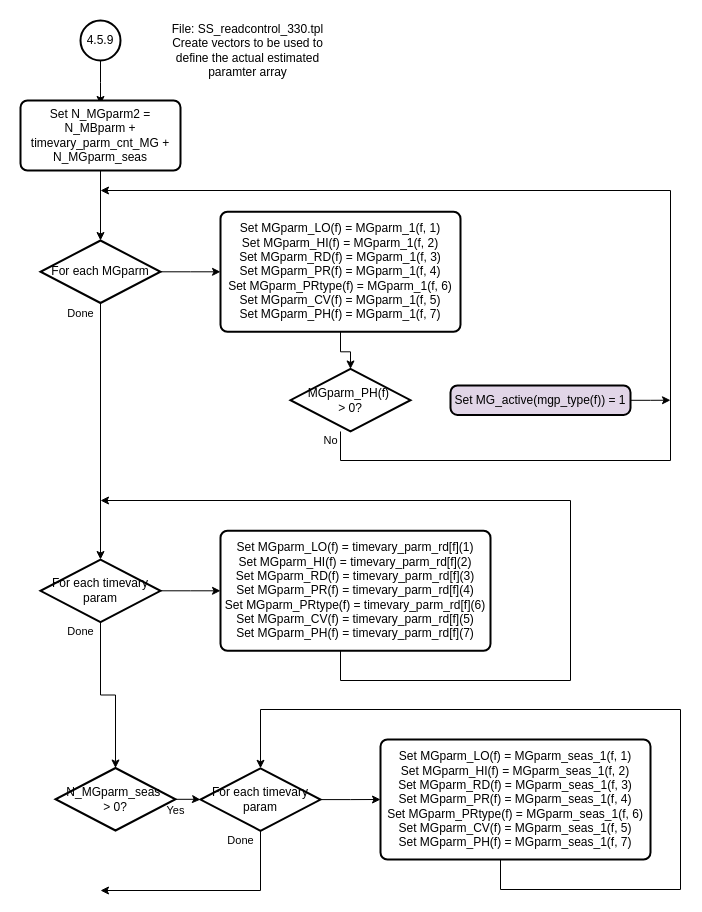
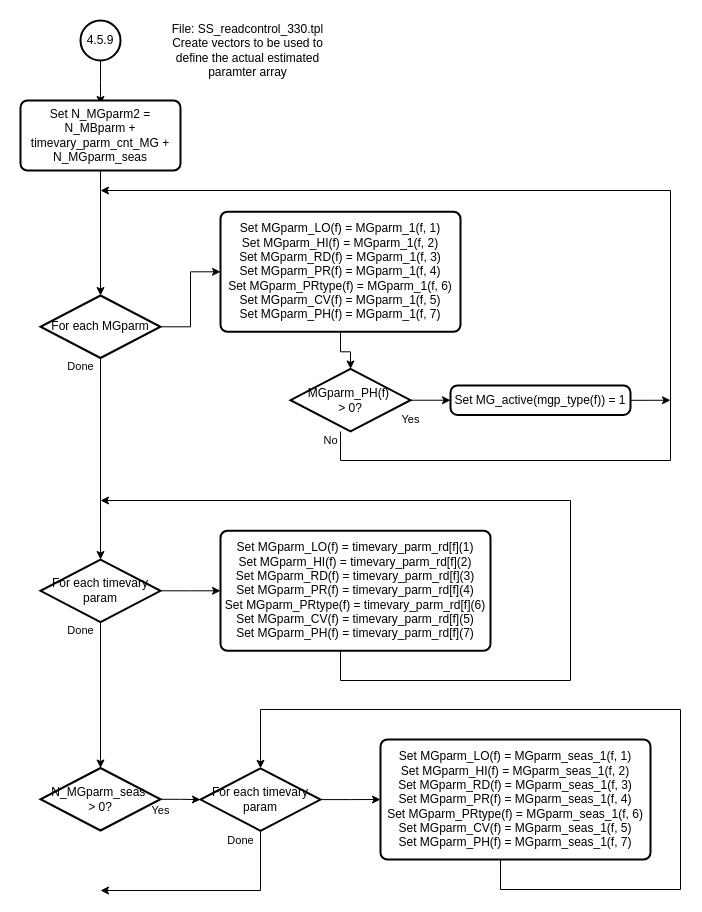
  <mxCell id="0" />
  <mxCell id="1" parent="0" />
  <mxCell id="2" style="edgeStyle=orthogonalEdgeStyle;rounded=0;orthogonalLoop=1;jettySize=auto;html=1;" parent="1" source="3" edge="1"><mxGeometry relative="1" as="geometry"><mxPoint x="100" y="103.97" as="targetPoint" /></mxGeometry></mxCell>
  <mxCell id="3" value="4.5.9" style="strokeWidth=2;html=1;shape=mxgraph.flowchart.start_2;whiteSpace=wrap;" parent="1" vertex="1"><mxGeometry x="80" y="20" width="40" height="40" as="geometry" /></mxCell>
  <mxCell id="4" value="File: SS_readcontrol_330.tpl&lt;br&gt;Create vectors to be used to define the actual estimated paramter array" style="text;html=1;strokeColor=none;fillColor=none;align=center;verticalAlign=middle;whiteSpace=wrap;rounded=0;" parent="1" vertex="1"><mxGeometry x="160" y="20" width="175" height="60" as="geometry" /></mxCell>
  <mxCell id="5" value="Done" style="edgeStyle=orthogonalEdgeStyle;rounded=0;orthogonalLoop=1;jettySize=auto;html=1;" parent="1" source="7" target="21" edge="1"><mxGeometry x="-0.925" y="-20" relative="1" as="geometry"><mxPoint x="100" y="350" as="sourcePoint" /><mxPoint x="100" y="617.5" as="targetPoint" /><mxPoint as="offset" /></mxGeometry></mxCell>
  <mxCell id="6" style="edgeStyle=orthogonalEdgeStyle;rounded=0;orthogonalLoop=1;jettySize=auto;html=1;" parent="1" source="7" target="11" edge="1"><mxGeometry relative="1" as="geometry"><mxPoint x="210" y="271.25" as="targetPoint" /></mxGeometry></mxCell>
- <mxCell id="7" value="For each MGparm" style="strokeWidth=2;html=1;shape=mxgraph.flowchart.decision;whiteSpace=wrap;" parent="1" vertex="1"><mxGeometry x="40" y="240" width="120" height="62.5" as="geometry" /></mxCell>
+ <mxCell id="7" value="For each MGparm" style="strokeWidth=2;html=1;shape=mxgraph.flowchart.decision;whiteSpace=wrap;" parent="1" vertex="1"><mxGeometry x="40" y="295" width="120" height="62.5" as="geometry" /></mxCell>
  <mxCell id="8" value="" style="edgeStyle=orthogonalEdgeStyle;rounded=0;orthogonalLoop=1;jettySize=auto;html=1;" parent="1" source="9" target="7" edge="1"><mxGeometry relative="1" as="geometry"><mxPoint x="90" y="210" as="sourcePoint" /></mxGeometry></mxCell>
  <mxCell id="9" value="Set N_MGparm2 = N_MBparm + timevary_parm_cnt_MG + N_MGparm_seas" style="rounded=1;whiteSpace=wrap;html=1;absoluteArcSize=1;arcSize=14;strokeWidth=2;" parent="1" vertex="1"><mxGeometry x="20" y="100" width="160" height="70" as="geometry" /></mxCell>
  <mxCell id="10" style="edgeStyle=orthogonalEdgeStyle;rounded=0;orthogonalLoop=1;jettySize=auto;html=1;" parent="1" source="11" target="16" edge="1"><mxGeometry relative="1" as="geometry" /></mxCell>
  <mxCell id="11" value="Set MGparm_LO(f) = MGparm_1(f, 1)&lt;br&gt;Set MGparm_HI(f) = MGparm_1(f, 2)&lt;br&gt;Set MGparm_RD(f) = MGparm_1(f, 3)&lt;br&gt;Set MGparm_PR(f) = MGparm_1(f, 4)&lt;br&gt;Set MGparm_PRtype(f) = MGparm_1(f, 6)&lt;br&gt;Set MGparm_CV(f) = MGparm_1(f, 5)&lt;br&gt;Set MGparm_PH(f) = MGparm_1(f, 7)" style="rounded=1;whiteSpace=wrap;html=1;absoluteArcSize=1;arcSize=14;strokeWidth=2;" parent="1" vertex="1"><mxGeometry x="220" y="211.25" width="240" height="120" as="geometry" /></mxCell>
  <mxCell id="12" value="Yes" style="edgeStyle=orthogonalEdgeStyle;rounded=0;orthogonalLoop=1;jettySize=auto;html=1;" parent="1" source="13" target="26" edge="1"><mxGeometry x="-1" y="-11" relative="1" as="geometry"><mxPoint as="offset" /></mxGeometry></mxCell>
- <mxCell id="13" value="N_MGparm_seas&amp;nbsp;&lt;br&gt;&amp;gt; 0?" style="strokeWidth=2;html=1;shape=mxgraph.flowchart.decision;whiteSpace=wrap;" parent="1" vertex="1"><mxGeometry x="55" y="767.5" width="120" height="62.5" as="geometry" /></mxCell>
+ <mxCell id="13" value="N_MGparm_seas&amp;nbsp;&lt;br&gt;&amp;gt; 0?" style="strokeWidth=2;html=1;shape=mxgraph.flowchart.decision;whiteSpace=wrap;" parent="1" vertex="1"><mxGeometry x="40" y="767.5" width="120" height="62.5" as="geometry" /></mxCell>
+ <mxCell id="14" value="Yes" style="edgeStyle=orthogonalEdgeStyle;rounded=0;orthogonalLoop=1;jettySize=auto;html=1;" parent="1" source="16" target="18" edge="1"><mxGeometry x="-1" y="-19" relative="1" as="geometry"><mxPoint as="offset" /></mxGeometry></mxCell>
  <mxCell id="15" value="No" style="edgeStyle=orthogonalEdgeStyle;rounded=0;orthogonalLoop=1;jettySize=auto;html=1;" parent="1" source="16" edge="1"><mxGeometry x="-0.985" y="-10" relative="1" as="geometry"><mxPoint x="100" y="190" as="targetPoint" /><Array as="points"><mxPoint x="340" y="460" /><mxPoint x="670" y="460" /><mxPoint x="670" y="190" /><mxPoint x="100" y="190" /></Array><mxPoint as="offset" /></mxGeometry></mxCell>
  <mxCell id="16" value="MGparm_PH(f)&amp;nbsp;&lt;br&gt;&amp;gt; 0?" style="strokeWidth=2;html=1;shape=mxgraph.flowchart.decision;whiteSpace=wrap;" parent="1" vertex="1"><mxGeometry x="290" y="368.48" width="120" height="62.5" as="geometry" /></mxCell>
  <mxCell id="17" style="edgeStyle=orthogonalEdgeStyle;rounded=0;orthogonalLoop=1;jettySize=auto;html=1;" parent="1" source="18" edge="1"><mxGeometry relative="1" as="geometry"><mxPoint x="670" y="399.73" as="targetPoint" /></mxGeometry></mxCell>
- <mxCell id="18" value="Set MG_active(mgp_type(f)) = 1" style="rounded=1;whiteSpace=wrap;html=1;absoluteArcSize=1;arcSize=14;strokeWidth=2;fillColor=#e1d5e7;" parent="1" vertex="1"><mxGeometry x="450" y="385" width="180" height="29.46" as="geometry" /></mxCell>
+ <mxCell id="18" value="Set MG_active(mgp_type(f)) = 1" style="rounded=1;whiteSpace=wrap;html=1;absoluteArcSize=1;arcSize=14;strokeWidth=2;" parent="1" vertex="1"><mxGeometry x="450" y="385" width="180" height="29.46" as="geometry" /></mxCell>
  <mxCell id="19" style="edgeStyle=orthogonalEdgeStyle;rounded=0;orthogonalLoop=1;jettySize=auto;html=1;" parent="1" source="21" target="23" edge="1"><mxGeometry relative="1" as="geometry"><mxPoint x="210" y="590.27" as="targetPoint" /></mxGeometry></mxCell>
  <mxCell id="20" value="Done" style="edgeStyle=orthogonalEdgeStyle;rounded=0;orthogonalLoop=1;jettySize=auto;html=1;" parent="1" source="21" target="13" edge="1"><mxGeometry x="-0.884" y="-20" relative="1" as="geometry"><mxPoint as="offset" /></mxGeometry></mxCell>
  <mxCell id="21" value="For each timevary param" style="strokeWidth=2;html=1;shape=mxgraph.flowchart.decision;whiteSpace=wrap;" parent="1" vertex="1"><mxGeometry x="40" y="559.02" width="120" height="62.5" as="geometry" /></mxCell>
  <mxCell id="22" style="edgeStyle=orthogonalEdgeStyle;rounded=0;orthogonalLoop=1;jettySize=auto;html=1;" parent="1" source="23" edge="1"><mxGeometry relative="1" as="geometry"><mxPoint x="100" y="500" as="targetPoint" /><Array as="points"><mxPoint x="340" y="680" /><mxPoint x="570" y="680" /><mxPoint x="570" y="500" /></Array></mxGeometry></mxCell>
  <mxCell id="23" value="Set MGparm_LO(f) = timevary_parm_rd[f](1)&lt;br&gt;Set MGparm_HI(f) = timevary_parm_rd[f](2)&lt;br&gt;Set MGparm_RD(f) = timevary_parm_rd[f](3)&lt;br&gt;Set MGparm_PR(f) = timevary_parm_rd[f](4)&lt;br&gt;Set MGparm_PRtype(f) = timevary_parm_rd[f](6)&lt;br&gt;Set MGparm_CV(f) = timevary_parm_rd[f](5)&lt;br&gt;Set MGparm_PH(f) = timevary_parm_rd[f](7)" style="rounded=1;whiteSpace=wrap;html=1;absoluteArcSize=1;arcSize=14;strokeWidth=2;" parent="1" vertex="1"><mxGeometry x="220" y="530.27" width="270" height="120" as="geometry" /></mxCell>
  <mxCell id="24" style="edgeStyle=orthogonalEdgeStyle;rounded=0;orthogonalLoop=1;jettySize=auto;html=1;" parent="1" source="26" target="28" edge="1"><mxGeometry relative="1" as="geometry"><mxPoint x="370" y="799.02" as="targetPoint" /></mxGeometry></mxCell>
  <mxCell id="25" value="Done" style="edgeStyle=orthogonalEdgeStyle;rounded=0;orthogonalLoop=1;jettySize=auto;html=1;" parent="1" source="26" edge="1"><mxGeometry x="-0.911" y="-20" relative="1" as="geometry"><mxPoint x="100" y="890" as="targetPoint" /><Array as="points"><mxPoint x="260" y="890" /></Array><mxPoint as="offset" /></mxGeometry></mxCell>
  <mxCell id="26" value="For each timevary param" style="strokeWidth=2;html=1;shape=mxgraph.flowchart.decision;whiteSpace=wrap;" parent="1" vertex="1"><mxGeometry x="200" y="767.77" width="120" height="62.5" as="geometry" /></mxCell>
  <mxCell id="27" style="edgeStyle=orthogonalEdgeStyle;rounded=0;orthogonalLoop=1;jettySize=auto;html=1;" parent="1" source="28" target="26" edge="1"><mxGeometry relative="1" as="geometry"><mxPoint x="260" y="708.75" as="targetPoint" /><Array as="points"><mxPoint x="500" y="889" /><mxPoint x="680" y="889" /><mxPoint x="680" y="709" /><mxPoint x="260" y="709" /></Array></mxGeometry></mxCell>
  <mxCell id="28" value="Set MGparm_LO(f) = MGparm_seas_1(f, 1)&lt;br&gt;Set MGparm_HI(f) = MGparm_seas_1(f,&amp;nbsp;2)&lt;br&gt;Set MGparm_RD(f) = MGparm_seas_1(f,&amp;nbsp;3)&lt;br&gt;Set MGparm_PR(f) = MGparm_seas_1(f,&amp;nbsp;4)&lt;br&gt;Set MGparm_PRtype(f) = MGparm_seas_1(f,&amp;nbsp;6)&lt;br&gt;Set MGparm_CV(f) = MGparm_seas_1(f,&amp;nbsp;5)&lt;br&gt;Set MGparm_PH(f) = MGparm_seas_1(f,&amp;nbsp;7)" style="rounded=1;whiteSpace=wrap;html=1;absoluteArcSize=1;arcSize=14;strokeWidth=2;" parent="1" vertex="1"><mxGeometry x="380" y="739.02" width="270" height="120" as="geometry" /></mxCell>
